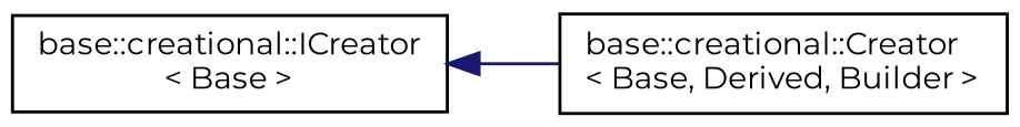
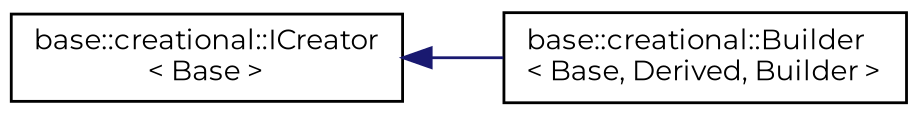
  digraph {
    rankdir=LR
    fontname=Montserrat
    node [color=black fillcolor=white fontname=Montserrat fontsize=10 shape=record style=filled]
    n1 [height=0.2 label="base::creational::ICreator\l\< Base \>" width=0.4]
-   n2 [height=0.2 label="base::creational::Creator\l\< Base, Derived, Builder \>" width=0.4]
+   n2 [height=0.2 label="base::creational::Builder\l\< Base, Derived, Builder \>" width=0.4]
    n1 -> n2 [color=midnightblue dir=back fontname=Montserrat fontsize=10 labelfontname=Helvetica labelfontsize=10 style=solid]
  }
